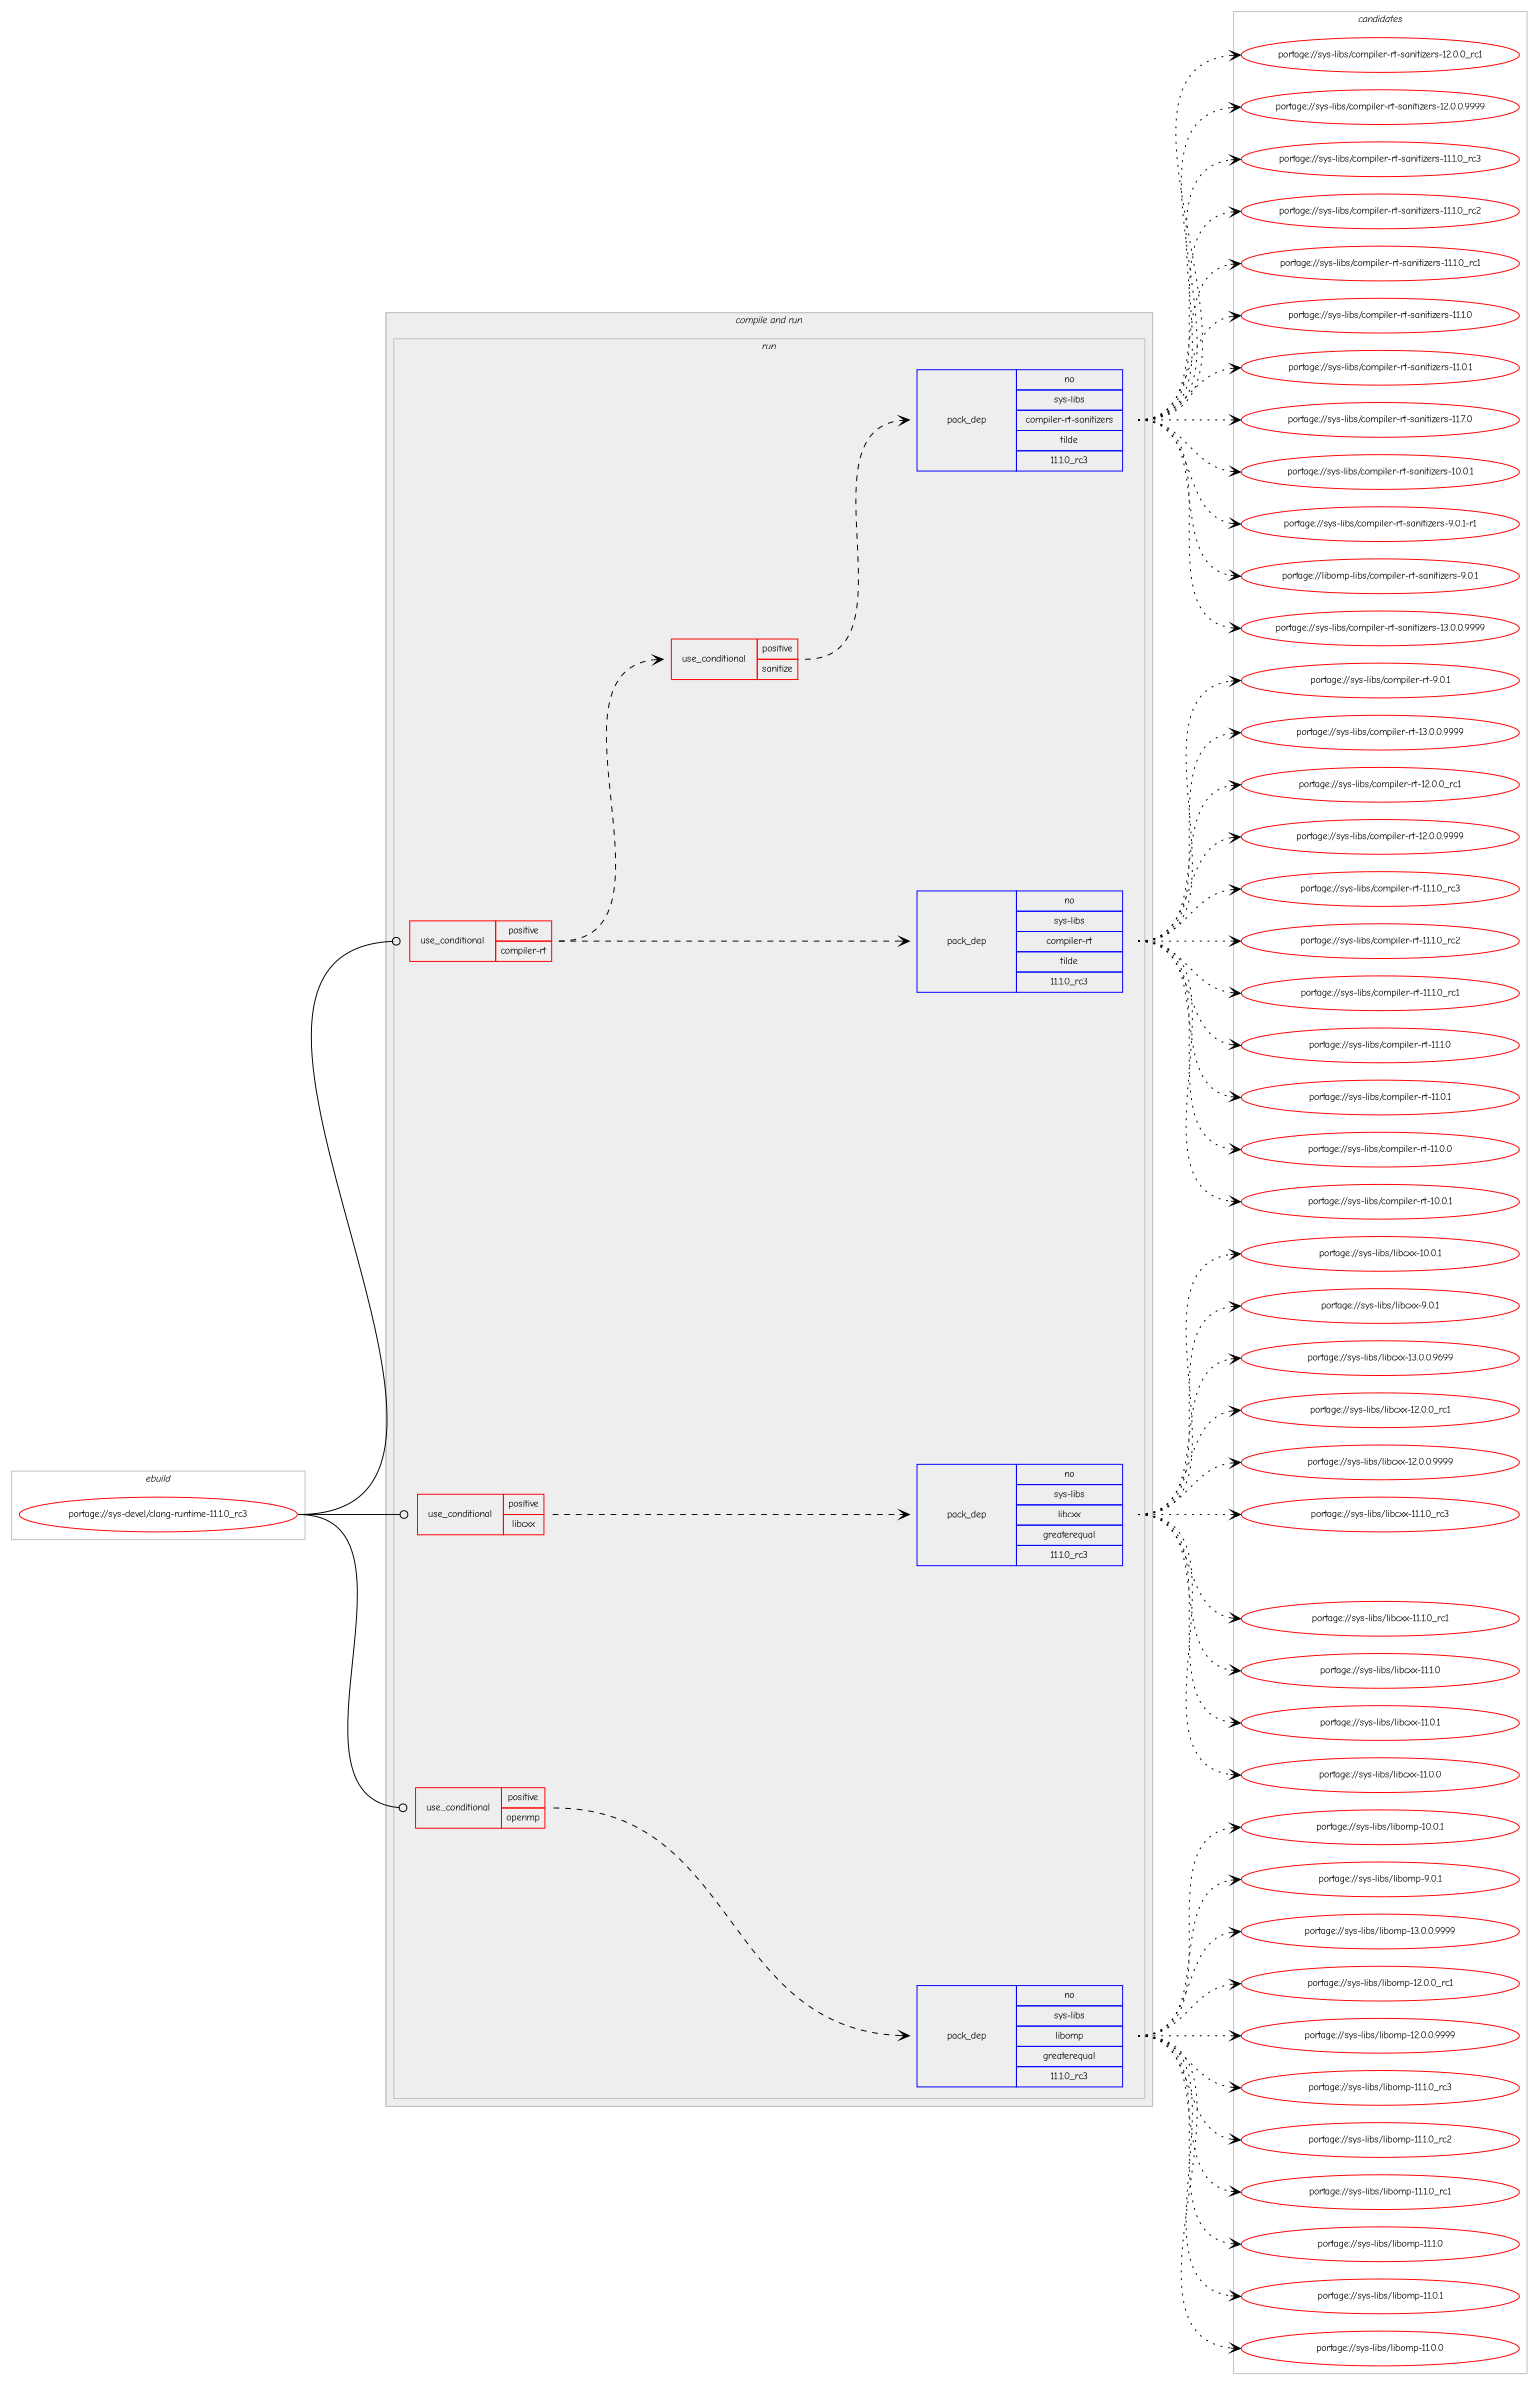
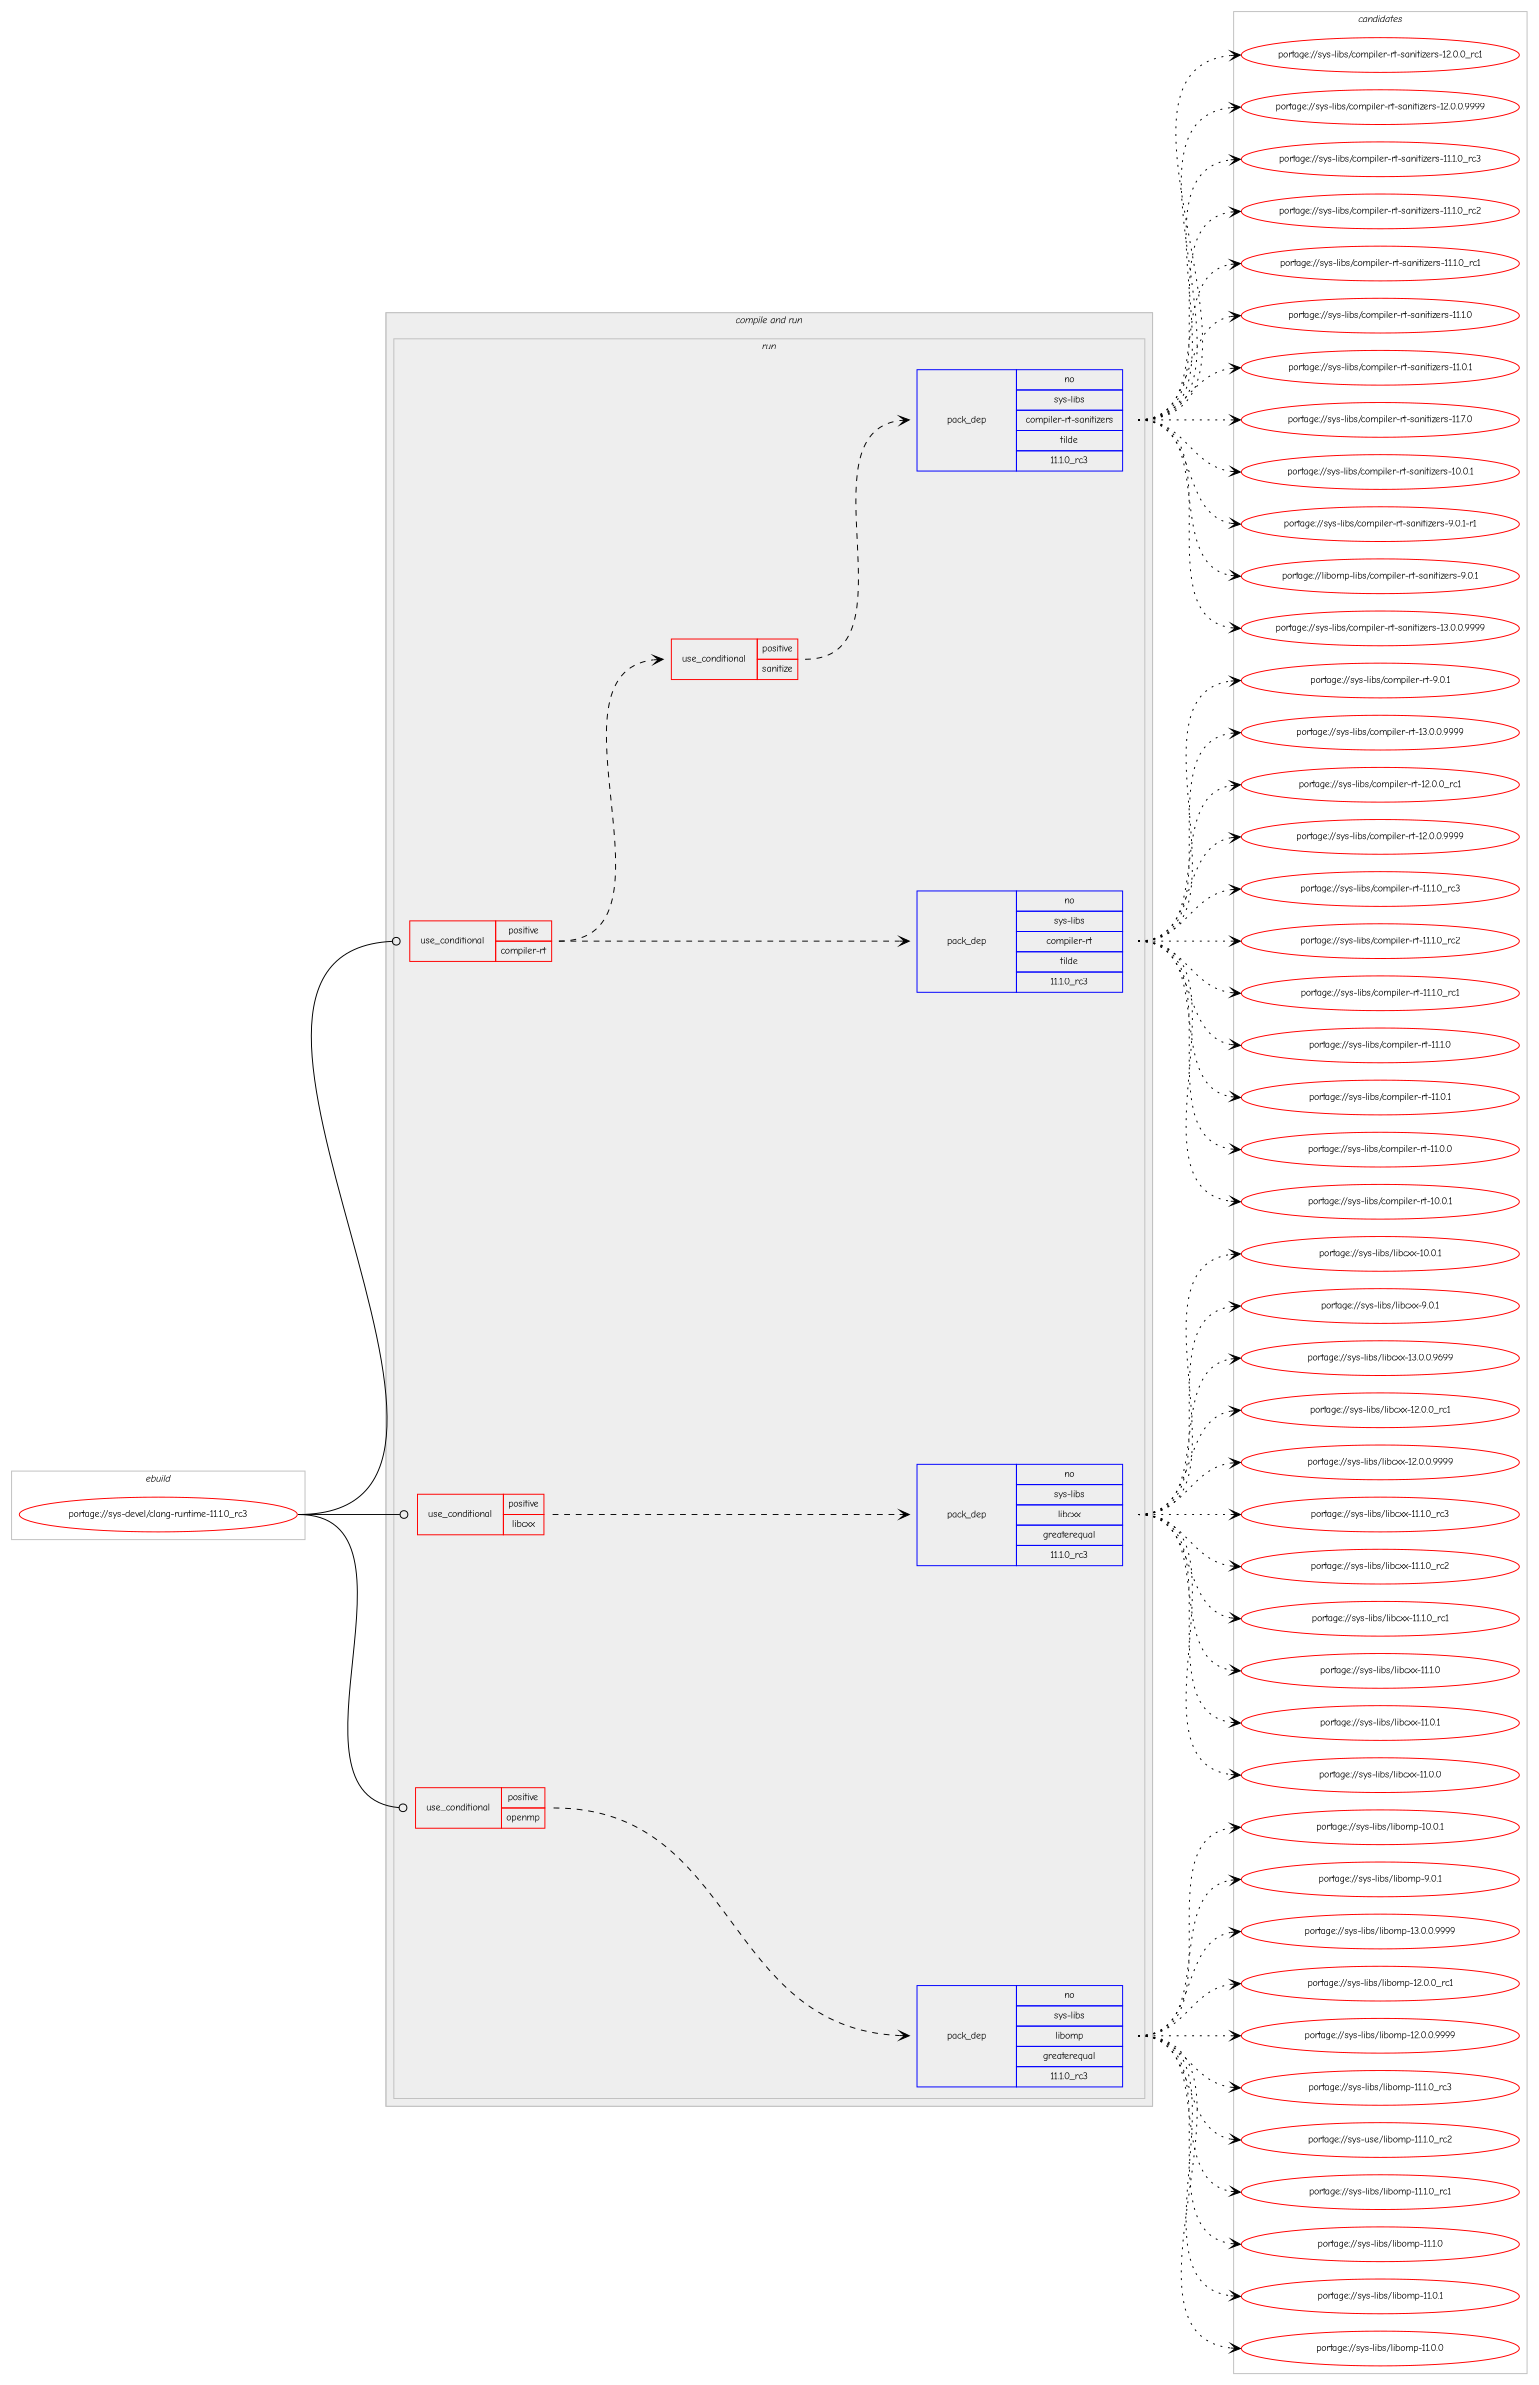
  digraph {
    compound=true
    concentrate=true
    fontname="Comic Neue"
    fontsize=10
    newrank=true
    rankdir=LR
    ranksep=1.5
    node [color=red fontname="Comic Neue" fontsize=10]
    edge [arrowhead=vee fontname="Comic Neue" headport=w style=dotted tailport=e weight=100]
    n1 [label="portage://sys-devel/clang-runtime-11.1.0_rc3" width=4]
    n2 [color=blue label=<<TABLE BORDER="0" CELLBORDER="1" CELLSPACING="0" CELLPADDING="4" WIDTH="220"><TR><TD ROWSPAN="6" CELLPADDING="30">pack_dep</TD></TR><TR><TD WIDTH="110">no</TD></TR><TR><TD>sys-libs</TD></TR><TR><TD>compiler-rt</TD></TR><TR><TD>tilde</TD></TR><TR><TD>11.1.0_rc3</TD></TR></TABLE>> shape=none]
    n3 [color=blue label=<<TABLE BORDER="0" CELLBORDER="1" CELLSPACING="0" CELLPADDING="4" WIDTH="220"><TR><TD ROWSPAN="6" CELLPADDING="30">pack_dep</TD></TR><TR><TD WIDTH="110">no</TD></TR><TR><TD>sys-libs</TD></TR><TR><TD>compiler-rt-sanitizers</TD></TR><TR><TD>tilde</TD></TR><TR><TD>11.1.0_rc3</TD></TR></TABLE>> shape=none]
    n4 [label=<<TABLE BORDER="0" CELLBORDER="1" CELLSPACING="0" CELLPADDING="4"><TR><TD ROWSPAN="3" CELLPADDING="10">use_conditional</TD></TR><TR><TD>positive</TD></TR><TR><TD>sanitize</TD></TR></TABLE>> shape=none]
    n5 [label=<<TABLE BORDER="0" CELLBORDER="1" CELLSPACING="0" CELLPADDING="4"><TR><TD ROWSPAN="3" CELLPADDING="10">use_conditional</TD></TR><TR><TD>positive</TD></TR><TR><TD>compiler-rt</TD></TR></TABLE>> shape=none]
    n6 [color=blue label=<<TABLE BORDER="0" CELLBORDER="1" CELLSPACING="0" CELLPADDING="4" WIDTH="220"><TR><TD ROWSPAN="6" CELLPADDING="30">pack_dep</TD></TR><TR><TD WIDTH="110">no</TD></TR><TR><TD>sys-libs</TD></TR><TR><TD>libcxx</TD></TR><TR><TD>greaterequal</TD></TR><TR><TD>11.1.0_rc3</TD></TR></TABLE>> shape=none]
    n7 [label=<<TABLE BORDER="0" CELLBORDER="1" CELLSPACING="0" CELLPADDING="4"><TR><TD ROWSPAN="3" CELLPADDING="10">use_conditional</TD></TR><TR><TD>positive</TD></TR><TR><TD>libcxx</TD></TR></TABLE>> shape=none]
    n8 [color=blue label=<<TABLE BORDER="0" CELLBORDER="1" CELLSPACING="0" CELLPADDING="4" WIDTH="220"><TR><TD ROWSPAN="6" CELLPADDING="30">pack_dep</TD></TR><TR><TD WIDTH="110">no</TD></TR><TR><TD>sys-libs</TD></TR><TR><TD>libomp</TD></TR><TR><TD>greaterequal</TD></TR><TR><TD>11.1.0_rc3</TD></TR></TABLE>> shape=none]
    n9 [label=<<TABLE BORDER="0" CELLBORDER="1" CELLSPACING="0" CELLPADDING="4"><TR><TD ROWSPAN="3" CELLPADDING="10">use_conditional</TD></TR><TR><TD>positive</TD></TR><TR><TD>openmp</TD></TR></TABLE>> shape=none]
    n10 [label="portage://sys-libs/compiler-rt-9.0.1" width=4]
    n11 [label="portage://sys-libs/compiler-rt-13.0.0.9999" width=4]
    n12 [label="portage://sys-libs/compiler-rt-12.0.0_rc1" width=4]
    n13 [label="portage://sys-libs/compiler-rt-12.0.0.9999" width=4]
    n14 [label="portage://sys-libs/compiler-rt-11.1.0_rc3" width=4]
    n15 [label="portage://sys-libs/compiler-rt-11.1.0_rc2" width=4]
    n16 [label="portage://sys-libs/compiler-rt-11.1.0_rc1" width=4]
    n17 [label="portage://sys-libs/compiler-rt-11.1.0" width=4]
    n18 [label="portage://sys-libs/compiler-rt-11.0.1" width=4]
    n19 [label="portage://sys-libs/compiler-rt-11.0.0" width=4]
    n20 [label="portage://sys-libs/compiler-rt-10.0.1" width=4]
    n21 [label="portage://sys-libs/compiler-rt-sanitizers-9.0.1-r1" width=4]
    n22 [label="portage://libomp-libs/compiler-rt-sanitizers-9.0.1" width=4]
    n23 [label="portage://sys-libs/compiler-rt-sanitizers-13.0.0.9999" width=4]
    n24 [label="portage://sys-libs/compiler-rt-sanitizers-12.0.0_rc1" width=4]
    n25 [label="portage://sys-libs/compiler-rt-sanitizers-12.0.0.9999" width=4]
    n26 [label="portage://sys-libs/compiler-rt-sanitizers-11.1.0_rc3" width=4]
    n27 [label="portage://sys-libs/compiler-rt-sanitizers-11.1.0_rc2" width=4]
    n28 [label="portage://sys-libs/compiler-rt-sanitizers-11.1.0_rc1" width=4]
    n29 [label="portage://sys-libs/compiler-rt-sanitizers-11.1.0" width=4]
    n30 [label="portage://sys-libs/compiler-rt-sanitizers-11.0.1" width=4]
    n31 [label="portage://sys-libs/compiler-rt-sanitizers-11.7.0" width=4]
    n32 [label="portage://sys-libs/compiler-rt-sanitizers-10.0.1" width=4]
    n33 [label="portage://sys-libs/libcxx-9.0.1" width=4]
    n34 [label="portage://sys-libs/libcxx-13.0.0.9699" width=4]
    n35 [label="portage://sys-libs/libcxx-12.0.0_rc1" width=4]
    n36 [label="portage://sys-libs/libcxx-12.0.0.9999" width=4]
    n37 [label="portage://sys-libs/libcxx-11.1.0_rc3" width=4]
+   n38 [label="portage://sys-libs/libcxx-11.1.0_rc2" width=4]
    n39 [label="portage://sys-libs/libcxx-11.1.0_rc1" width=4]
    n40 [label="portage://sys-libs/libcxx-11.1.0" width=4]
    n41 [label="portage://sys-libs/libcxx-11.0.1" width=4]
    n42 [label="portage://sys-libs/libcxx-11.0.0" width=4]
    n43 [label="portage://sys-libs/libcxx-10.0.1" width=4]
    n44 [label="portage://sys-libs/libomp-9.0.1" width=4]
    n45 [label="portage://sys-libs/libomp-13.0.0.9999" width=4]
    n46 [label="portage://sys-libs/libomp-12.0.0_rc1" width=4]
    n47 [label="portage://sys-libs/libomp-12.0.0.9999" width=4]
    n48 [label="portage://sys-libs/libomp-11.1.0_rc3" width=4]
-   n49 [label="portage://sys-libs/libomp-11.1.0_rc2" width=4]
+   n49 [label="portage://sys-use/libomp-11.1.0_rc2" width=4]
    n50 [label="portage://sys-libs/libomp-11.1.0_rc1" width=4]
    n51 [label="portage://sys-libs/libomp-11.1.0" width=4]
    n52 [label="portage://sys-libs/libomp-11.0.1" width=4]
    n53 [label="portage://sys-libs/libomp-11.0.0" width=4]
    n54 [label="portage://sys-libs/libomp-10.0.1" width=4]
    subgraph cluster_1 {
      color=gray
      label=<<i>ebuild</i>>
      rank=same
      n1
    }
    subgraph cluster_2 {
      color=gray
      label=<<i>dependencies</i>>
      subgraph cluster_3 {
        color=gray
        fillcolor="#eeeeee"
        label=<<i>compile</i>>
        style=filled
      }
      subgraph cluster_4 {
        color=gray
        fillcolor="#eeeeee"
        label=<<i>compile and run</i>>
        style=filled
      }
      subgraph cluster_5 {
        color=gray
        fillcolor="#eeeeee"
        label=<<i>run</i>>
        style=filled
        subgraph sub_6 {
          color=gray
          fillcolor="#eeeeee"
          label=<<i>run</i>>
          style=filled
          n5
          subgraph sub_7 {
            color=gray
            fillcolor="#eeeeee"
            label=<<i>run</i>>
            style=filled
            n2
          }
          subgraph sub_8 {
            color=gray
            fillcolor="#eeeeee"
            label=<<i>run</i>>
            style=filled
            n4
            subgraph sub_9 {
              color=gray
              fillcolor="#eeeeee"
              label=<<i>run</i>>
              style=filled
              n3
            }
          }
        }
        subgraph sub_10 {
          color=gray
          fillcolor="#eeeeee"
          label=<<i>run</i>>
          style=filled
          n7
          subgraph sub_11 {
            color=gray
            fillcolor="#eeeeee"
            label=<<i>run</i>>
            style=filled
            n6
          }
        }
        subgraph sub_12 {
          color=gray
          fillcolor="#eeeeee"
          label=<<i>run</i>>
          style=filled
          n9
          subgraph sub_13 {
            color=gray
            fillcolor="#eeeeee"
            label=<<i>run</i>>
            style=filled
            n8
          }
        }
      }
    }
    subgraph cluster_14 {
      color=gray
      label=<<i>candidates</i>>
      rank=same
      subgraph sub_15 {
        color=black
        label=<<i>candidates</i>>
        nodesep=1
        rank=same
        n10
        n11
        n12
        n13
        n14
        n15
        n16
        n17
        n18
        n19
        n20
      }
      subgraph sub_16 {
        color=black
        label=<<i>candidates</i>>
        nodesep=1
        rank=same
        n21
        n22
        n23
        n24
        n25
        n26
        n27
        n28
        n29
        n30
        n31
        n32
      }
      subgraph sub_17 {
        color=black
        label=<<i>candidates</i>>
        nodesep=1
        rank=same
        n33
        n34
        n35
        n36
        n37
+       n38
        n39
        n40
        n41
        n42
        n43
      }
      subgraph sub_18 {
        color=black
        label=<<i>candidates</i>>
        nodesep=1
        rank=same
        n44
        n45
        n46
        n47
        n48
        n49
        n50
        n51
        n52
        n53
        n54
      }
    }
    n1 -> n5 [arrowhead=odot style=solid weight=20]
    n1 -> n7 [arrowhead=odot style=solid weight=20]
    n1 -> n9 [arrowhead=odot style=solid weight=20]
    n2 -> n10
    n2 -> n11
    n2 -> n12
    n2 -> n13
    n2 -> n14
    n2 -> n15
    n2 -> n16
    n2 -> n17
    n2 -> n18
    n2 -> n19
    n2 -> n20
    n3 -> n21
    n3 -> n22
    n3 -> n23
    n3 -> n24
    n3 -> n25
    n3 -> n26
    n3 -> n27
    n3 -> n28
    n3 -> n29
    n3 -> n30
    n3 -> n31
    n3 -> n32
    n4 -> n3 [style=dashed weight=20]
    n5 -> n2 [style=dashed weight=20]
    n5 -> n4 [style=dashed weight=20]
    n6 -> n33
    n6 -> n34
    n6 -> n35
    n6 -> n36
    n6 -> n37
+   n6 -> n38
    n6 -> n39
    n6 -> n40
    n6 -> n41
    n6 -> n42
    n6 -> n43
    n7 -> n6 [style=dashed weight=20]
    n8 -> n44
    n8 -> n45
    n8 -> n46
    n8 -> n47
    n8 -> n48
    n8 -> n49
    n8 -> n50
    n8 -> n51
    n8 -> n52
    n8 -> n53
    n8 -> n54
    n9 -> n8 [style=dashed weight=20]
  }
